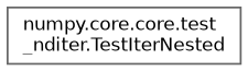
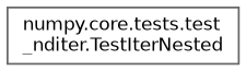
  digraph {
    rankdir=TB
-   n1 [color=grey40 fillcolor=white fontname=Helvetica fontsize=10 height=0.2 label="numpy.core.core.test\l_nditer.TestIterNested" shape=box style=filled width=0.4]
+   n1 [color=grey40 fillcolor=white fontname=Helvetica fontsize=10 height=0.2 label="numpy.core.tests.test\l_nditer.TestIterNested" shape=box style=filled width=0.4]
  }
